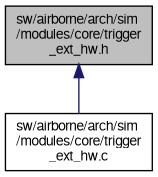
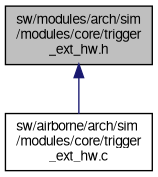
  digraph {
    node [color=black fontname=FreeSans fontsize=10 shape=record style=filled]
-   n1 [fillcolor=grey75 fontcolor=black height=0.2 label="sw/airborne/arch/sim\l/modules/core/trigger\l_ext_hw.h" width=0.4]
+   n1 [fillcolor=grey75 fontcolor=black height=0.2 label="sw/modules/arch/sim\l/modules/core/trigger\l_ext_hw.h" width=0.4]
    n2 [fillcolor=white height=0.2 label="sw/airborne/arch/sim\l/modules/core/trigger\l_ext_hw.c" width=0.4]
    n1 -> n2 [color=midnightblue dir=back fontname=FreeSans fontsize=10 labelfontname=FreeSans labelfontsize=10 style=solid]
  }
